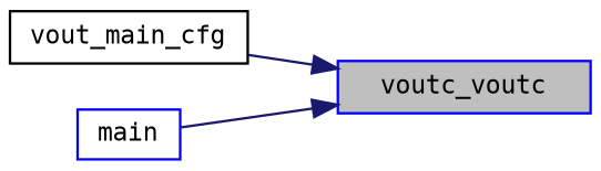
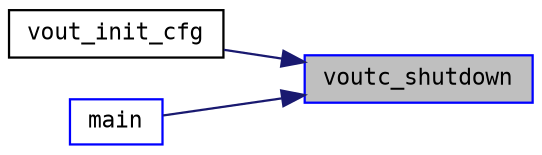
  digraph {
    fontname="DejaVu Sans Mono"
    rankdir=RL
    node [color=blue fontname="DejaVu Sans Mono" fontsize=10 shape=record]
    edge [color=midnightblue dir=back fontname="DejaVu Sans Mono" fontsize=10 labelfontname=Helvetica labelfontsize=10 style=solid]
-   n1 [fillcolor=grey75 fontcolor=black height=0.2 label=voutc_voutc style=filled width=0.4]
-   n2 [color=black height=0.2 label=vout_main_cfg width=0.4]
+   n1 [fillcolor=grey75 fontcolor=black height=0.2 label=voutc_shutdown style=filled width=0.4]
+   n2 [color=black height=0.2 label=vout_init_cfg width=0.4]
    n3 [height=0.2 label=main width=0.4]
    n1 -> n2
    n1 -> n3
  }
